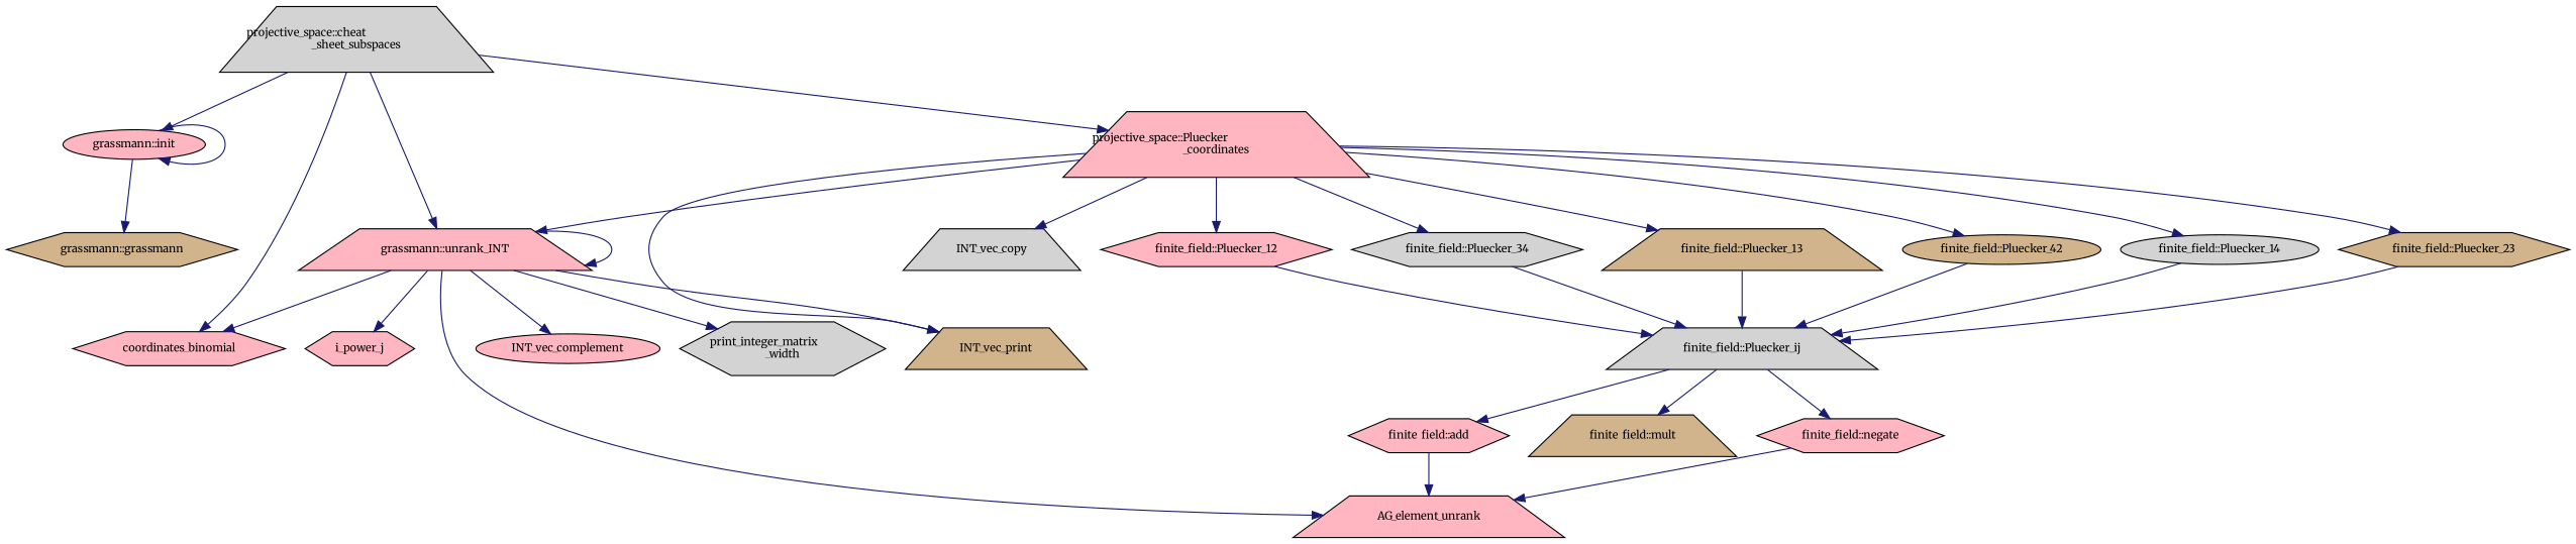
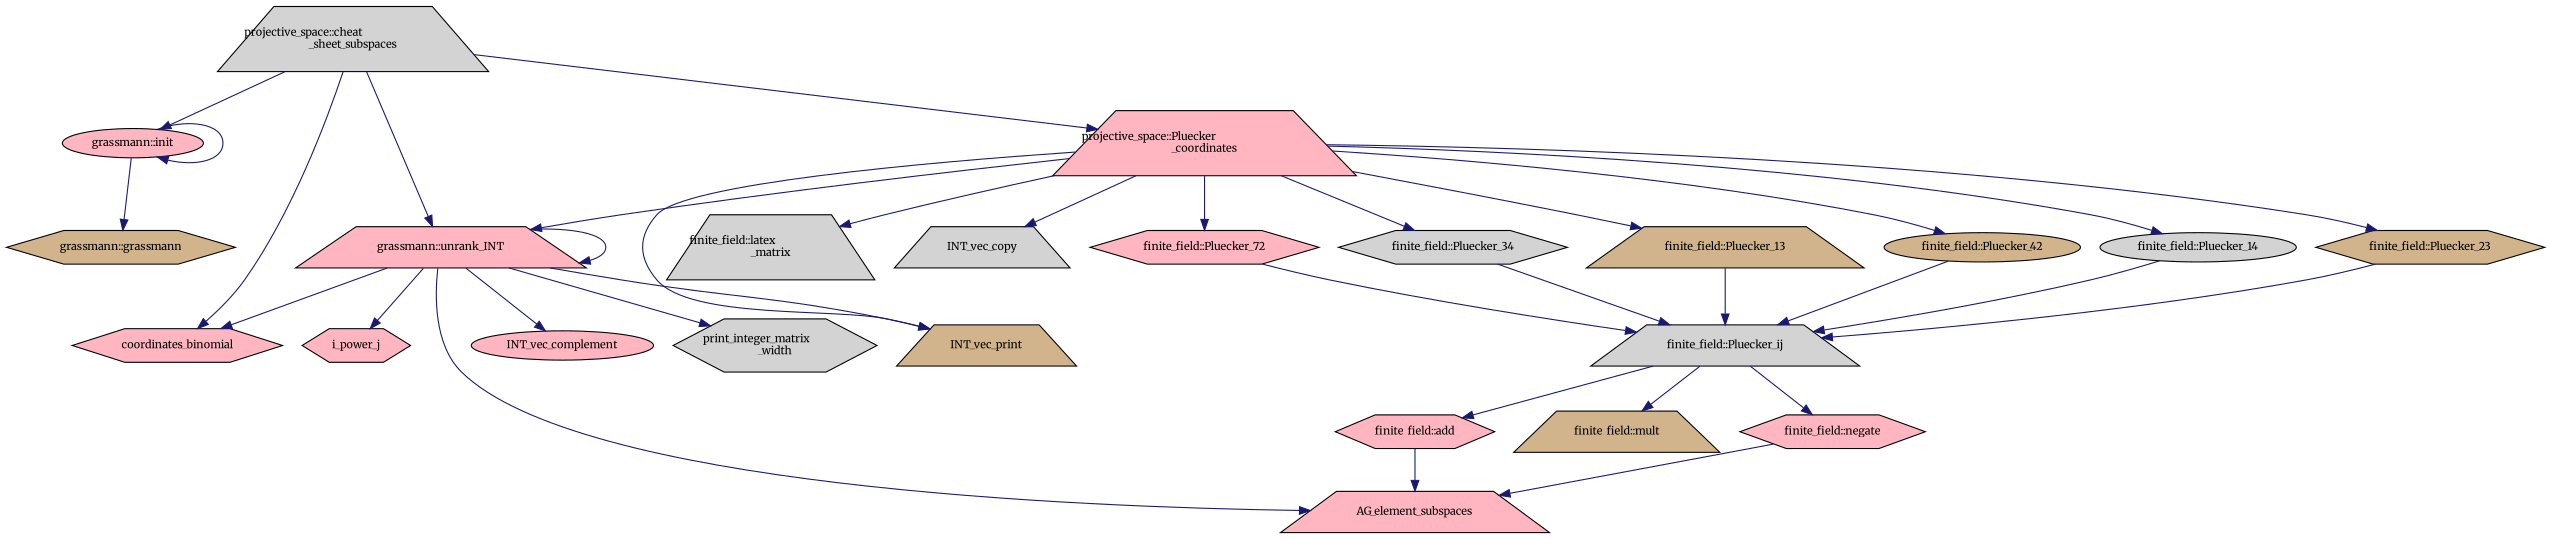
  digraph {
    fontname=Merriweather
    rankdir=TB
    node [color=black fillcolor=lightpink fontname=Merriweather fontsize=10 shape=trapezium style=filled]
    edge [color=midnightblue fontname=Merriweather fontsize=10 labelfontname=Helvetica labelfontsize=10 style=solid]
    n1 [fillcolor=lightgrey fontcolor=black height=0.2 label="projective_space::cheat\l_sheet_subspaces" width=0.4]
    n2 [height=0.2 label="grassmann::init" shape=ellipse width=0.4]
    n3 [height=0.2 label=coordinates_binomial shape=hexagon width=0.4]
    n4 [height=0.2 label="grassmann::unrank_INT" width=0.4]
    n5 [height=0.2 label="projective_space::Pluecker\l_coordinates" width=0.4]
    n6 [fillcolor=tan height=0.2 label="grassmann::grassmann" shape=hexagon width=0.4]
    n7 [height=0.2 label=i_power_j shape=hexagon width=0.4]
-   n8 [height=0.2 label=AG_element_unrank width=0.4]
+   n8 [height=0.2 label=AG_element_subspaces width=0.4]
    n9 [fillcolor=tan height=0.2 label=INT_vec_print width=0.4]
    n10 [height=0.2 label=INT_vec_complement shape=ellipse width=0.4]
    n11 [fillcolor=lightgrey height=0.2 label="print_integer_matrix\l_width" shape=hexagon width=0.4]
+   n12 [fillcolor=lightgrey height=0.2 label="finite_field::latex\l_matrix" width=0.4]
    n13 [fillcolor=lightgrey height=0.2 label=INT_vec_copy width=0.4]
-   n14 [height=0.2 label="finite_field::Pluecker_12" shape=hexagon width=0.4]
+   n14 [height=0.2 label="finite_field::Pluecker_72" shape=hexagon width=0.4]
    n15 [fillcolor=lightgrey height=0.2 label="finite_field::Pluecker_34" shape=hexagon width=0.4]
    n16 [fillcolor=tan height=0.2 label="finite_field::Pluecker_13" width=0.4]
    n17 [fillcolor=tan height=0.2 label="finite_field::Pluecker_42" shape=ellipse width=0.4]
    n18 [fillcolor=lightgrey height=0.2 label="finite_field::Pluecker_14" shape=ellipse width=0.4]
    n19 [fillcolor=tan height=0.2 label="finite_field::Pluecker_23" shape=hexagon width=0.4]
    n20 [fillcolor=lightgrey height=0.2 label="finite_field::Pluecker_ij" width=0.4]
    n21 [height=0.2 label="finite_field::add" shape=hexagon width=0.4]
    n22 [fillcolor=tan height=0.2 label="finite_field::mult" width=0.4]
    n23 [height=0.2 label="finite_field::negate" shape=hexagon width=0.4]
    n1 -> n2
    n1 -> n3
    n1 -> n4
    n1 -> n5
    n2 -> n2
    n2 -> n6
    n4 -> n3
    n4 -> n4
    n4 -> n7
    n4 -> n8
    n4 -> n9
    n4 -> n10
    n4 -> n11
    n5 -> n4
    n5 -> n9
+   n5 -> n12
    n5 -> n13
    n5 -> n14
    n5 -> n15
    n5 -> n16
    n5 -> n17
    n5 -> n18
    n5 -> n19
    n14 -> n20
    n15 -> n20
    n16 -> n20
    n17 -> n20
    n18 -> n20
    n19 -> n20
    n20 -> n21
    n20 -> n22
    n20 -> n23
    n21 -> n8
    n23 -> n8
  }
